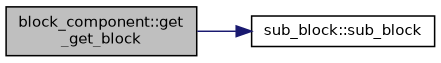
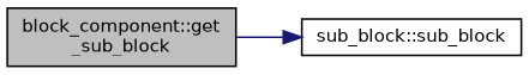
  digraph {
    rankdir=LR
    node [color=black fontname=Helvetica fontsize=10 shape=record style=filled]
-   n1 [fillcolor=grey75 fontcolor=black height=0.2 label="block_component::get\l_get_block" width=0.4]
+   n1 [fillcolor=grey75 fontcolor=black height=0.2 label="block_component::get\l_sub_block" width=0.4]
    n2 [fillcolor=white height=0.2 label="sub_block::sub_block" width=0.4]
    n1 -> n2 [color=midnightblue fontname=Helvetica fontsize=10 labelfontname=Helvetica labelfontsize=10 style=solid]
  }
